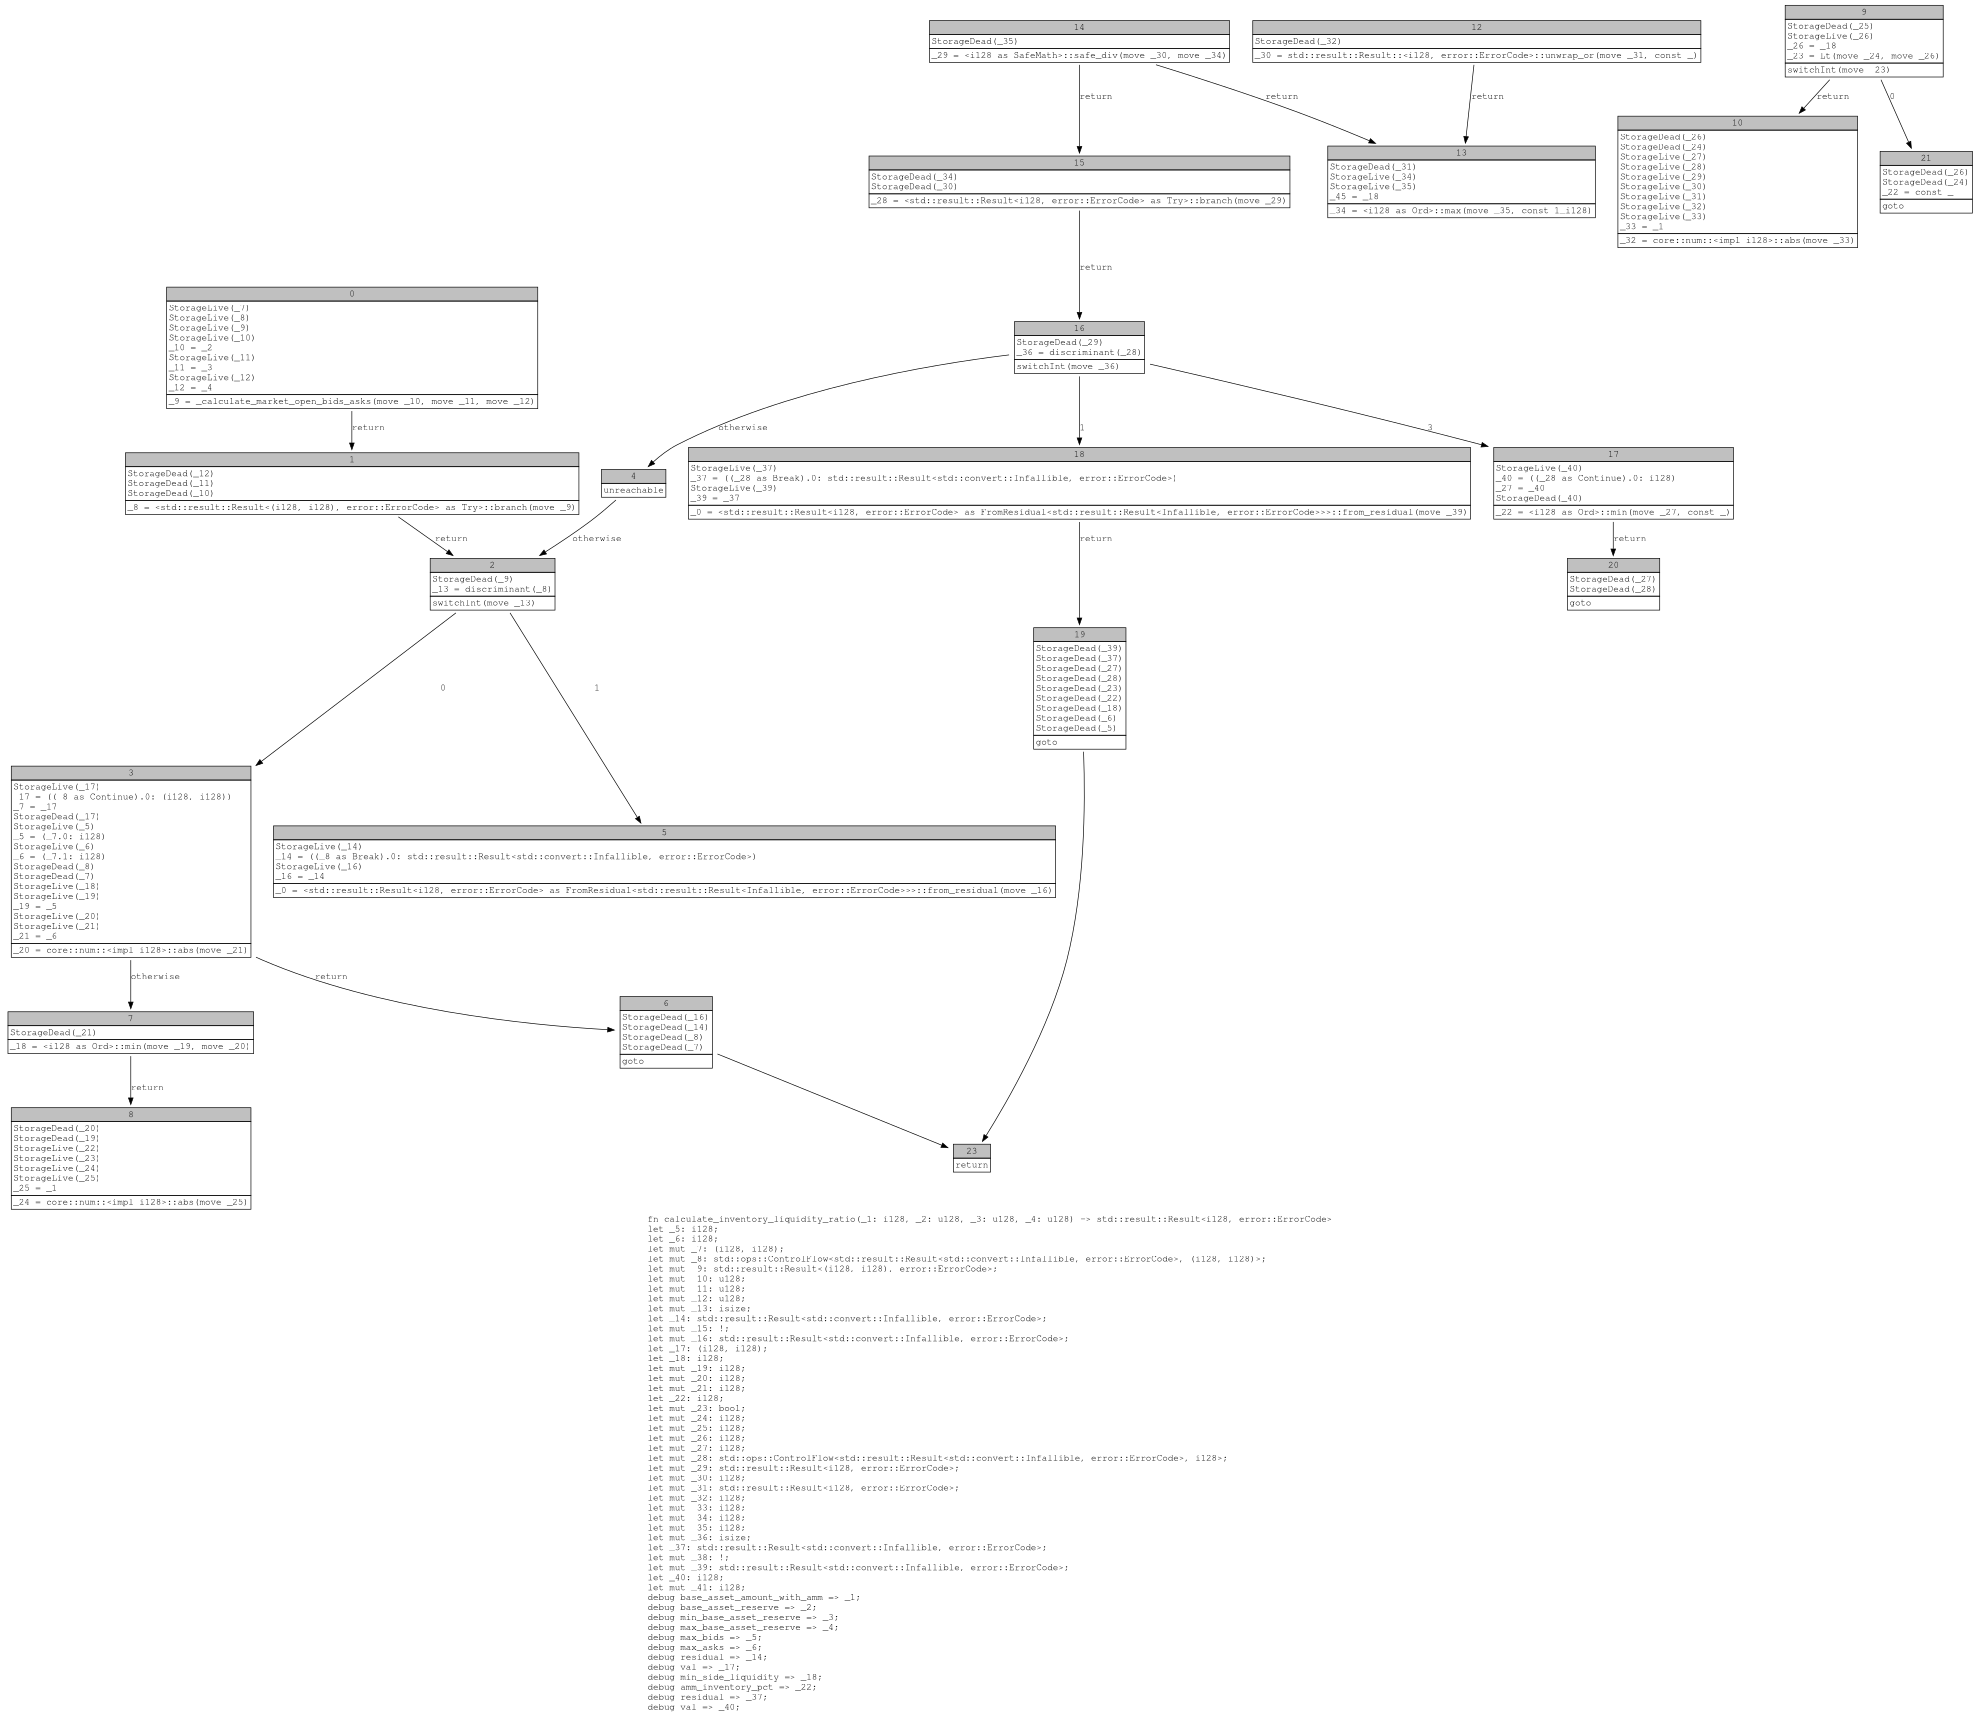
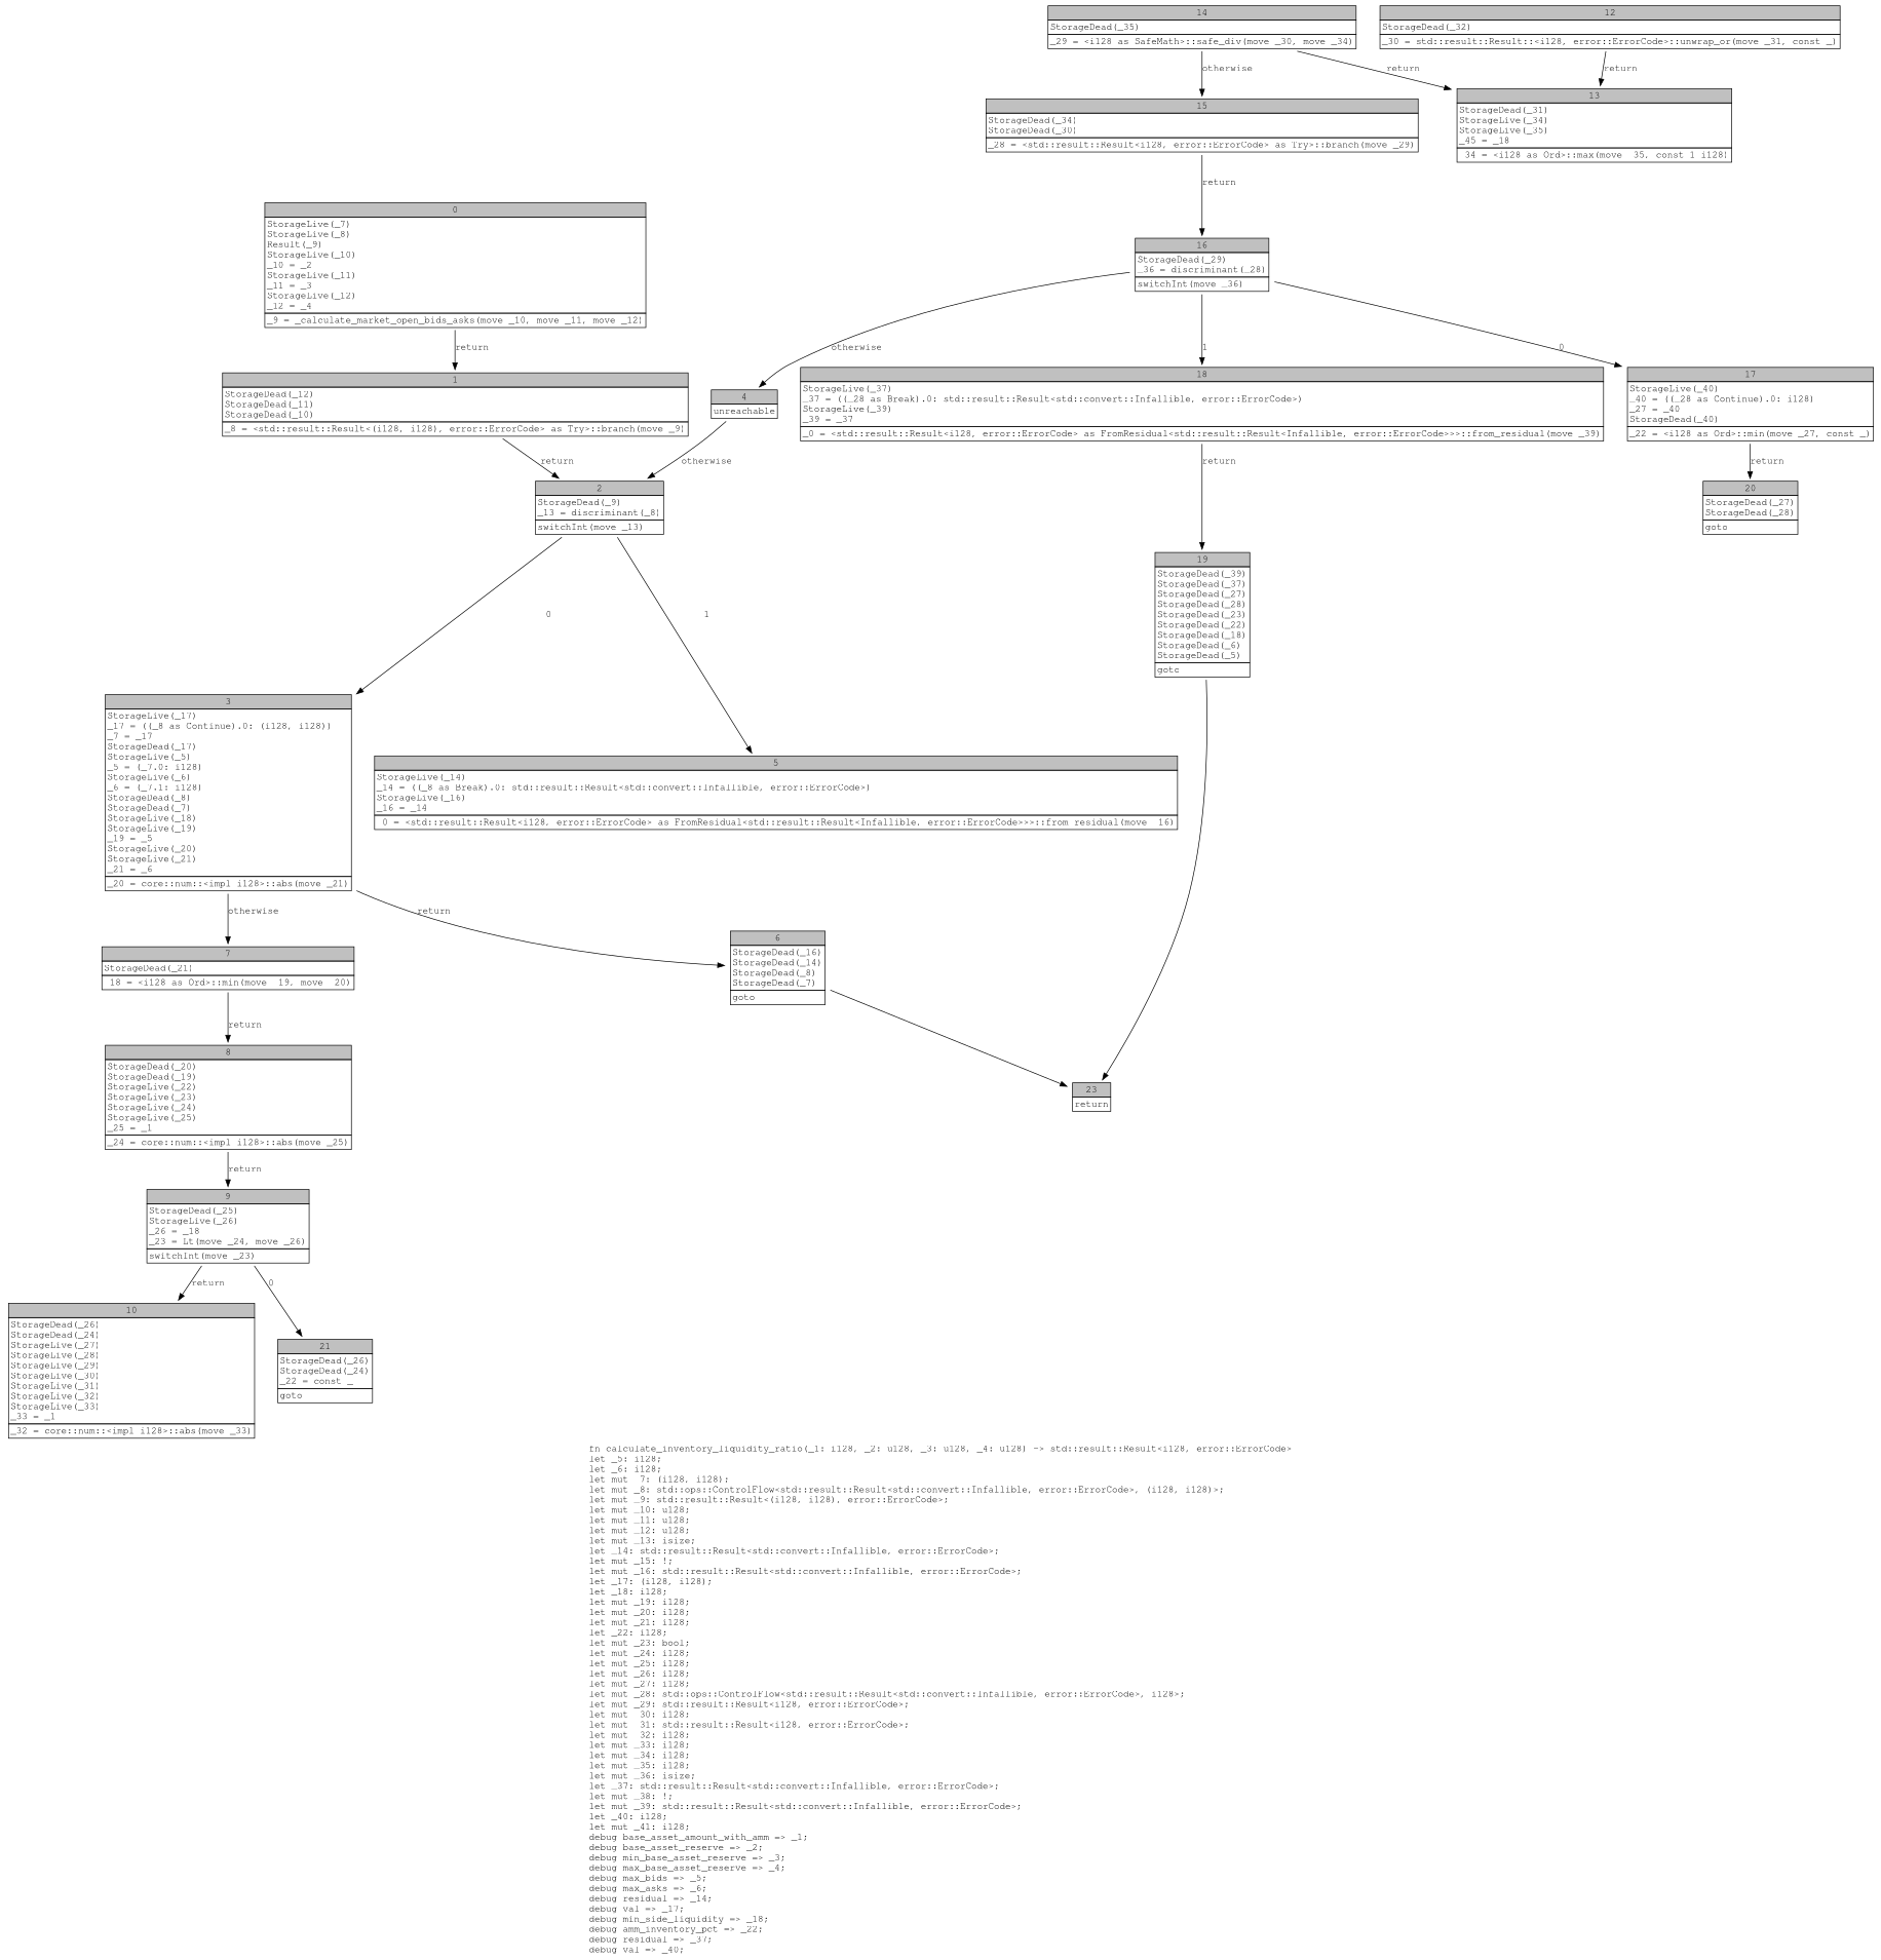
  digraph {
    fontname="Courier, monospace"
    label=<fn calculate_inventory_liquidity_ratio(_1: i128, _2: u128, _3: u128, _4: u128) -&gt; std::result::Result&lt;i128, error::ErrorCode&gt;<br align="left"/>let _5: i128;<br align="left"/>let _6: i128;<br align="left"/>let mut _7: (i128, i128);<br align="left"/>let mut _8: std::ops::ControlFlow&lt;std::result::Result&lt;std::convert::Infallible, error::ErrorCode&gt;, (i128, i128)&gt;;<br align="left"/>let mut _9: std::result::Result&lt;(i128, i128), error::ErrorCode&gt;;<br align="left"/>let mut _10: u128;<br align="left"/>let mut _11: u128;<br align="left"/>let mut _12: u128;<br align="left"/>let mut _13: isize;<br align="left"/>let _14: std::result::Result&lt;std::convert::Infallible, error::ErrorCode&gt;;<br align="left"/>let mut _15: !;<br align="left"/>let mut _16: std::result::Result&lt;std::convert::Infallible, error::ErrorCode&gt;;<br align="left"/>let _17: (i128, i128);<br align="left"/>let _18: i128;<br align="left"/>let mut _19: i128;<br align="left"/>let mut _20: i128;<br align="left"/>let mut _21: i128;<br align="left"/>let _22: i128;<br align="left"/>let mut _23: bool;<br align="left"/>let mut _24: i128;<br align="left"/>let mut _25: i128;<br align="left"/>let mut _26: i128;<br align="left"/>let mut _27: i128;<br align="left"/>let mut _28: std::ops::ControlFlow&lt;std::result::Result&lt;std::convert::Infallible, error::ErrorCode&gt;, i128&gt;;<br align="left"/>let mut _29: std::result::Result&lt;i128, error::ErrorCode&gt;;<br align="left"/>let mut _30: i128;<br align="left"/>let mut _31: std::result::Result&lt;i128, error::ErrorCode&gt;;<br align="left"/>let mut _32: i128;<br align="left"/>let mut _33: i128;<br align="left"/>let mut _34: i128;<br align="left"/>let mut _35: i128;<br align="left"/>let mut _36: isize;<br align="left"/>let _37: std::result::Result&lt;std::convert::Infallible, error::ErrorCode&gt;;<br align="left"/>let mut _38: !;<br align="left"/>let mut _39: std::result::Result&lt;std::convert::Infallible, error::ErrorCode&gt;;<br align="left"/>let _40: i128;<br align="left"/>let mut _41: i128;<br align="left"/>debug base_asset_amount_with_amm =&gt; _1;<br align="left"/>debug base_asset_reserve =&gt; _2;<br align="left"/>debug min_base_asset_reserve =&gt; _3;<br align="left"/>debug max_base_asset_reserve =&gt; _4;<br align="left"/>debug max_bids =&gt; _5;<br align="left"/>debug max_asks =&gt; _6;<br align="left"/>debug residual =&gt; _14;<br align="left"/>debug val =&gt; _17;<br align="left"/>debug min_side_liquidity =&gt; _18;<br align="left"/>debug amm_inventory_pct =&gt; _22;<br align="left"/>debug residual =&gt; _37;<br align="left"/>debug val =&gt; _40;<br align="left"/>>
    node [fontname="Courier, monospace" shape=none]
    edge [fontname="Courier, monospace"]
-   n1 [label=<<table border="0" cellborder="1" cellspacing="0"><tr><td bgcolor="gray" align="center" colspan="1">0</td></tr><tr><td align="left" balign="left">StorageLive(_7)<br/>StorageLive(_8)<br/>StorageLive(_9)<br/>StorageLive(_10)<br/>_10 = _2<br/>StorageLive(_11)<br/>_11 = _3<br/>StorageLive(_12)<br/>_12 = _4<br/></td></tr><tr><td align="left">_9 = _calculate_market_open_bids_asks(move _10, move _11, move _12)</td></tr></table>>]
+   n1 [label=<<table border="0" cellborder="1" cellspacing="0"><tr><td bgcolor="gray" align="center" colspan="1">0</td></tr><tr><td align="left" balign="left">StorageLive(_7)<br/>StorageLive(_8)<br/>Result(_9)<br/>StorageLive(_10)<br/>_10 = _2<br/>StorageLive(_11)<br/>_11 = _3<br/>StorageLive(_12)<br/>_12 = _4<br/></td></tr><tr><td align="left">_9 = _calculate_market_open_bids_asks(move _10, move _11, move _12)</td></tr></table>>]
    n2 [label=<<table border="0" cellborder="1" cellspacing="0"><tr><td bgcolor="gray" align="center" colspan="1">1</td></tr><tr><td align="left" balign="left">StorageDead(_12)<br/>StorageDead(_11)<br/>StorageDead(_10)<br/></td></tr><tr><td align="left">_8 = &lt;std::result::Result&lt;(i128, i128), error::ErrorCode&gt; as Try&gt;::branch(move _9)</td></tr></table>>]
    n3 [label=<<table border="0" cellborder="1" cellspacing="0"><tr><td bgcolor="gray" align="center" colspan="1">2</td></tr><tr><td align="left" balign="left">StorageDead(_9)<br/>_13 = discriminant(_8)<br/></td></tr><tr><td align="left">switchInt(move _13)</td></tr></table>>]
    n4 [label=<<table border="0" cellborder="1" cellspacing="0"><tr><td bgcolor="gray" align="center" colspan="1">3</td></tr><tr><td align="left" balign="left">StorageLive(_17)<br/>_17 = ((_8 as Continue).0: (i128, i128))<br/>_7 = _17<br/>StorageDead(_17)<br/>StorageLive(_5)<br/>_5 = (_7.0: i128)<br/>StorageLive(_6)<br/>_6 = (_7.1: i128)<br/>StorageDead(_8)<br/>StorageDead(_7)<br/>StorageLive(_18)<br/>StorageLive(_19)<br/>_19 = _5<br/>StorageLive(_20)<br/>StorageLive(_21)<br/>_21 = _6<br/></td></tr><tr><td align="left">_20 = core::num::&lt;impl i128&gt;::abs(move _21)</td></tr></table>>]
    n5 [label=<<table border="0" cellborder="1" cellspacing="0"><tr><td bgcolor="gray" align="center" colspan="1">5</td></tr><tr><td align="left" balign="left">StorageLive(_14)<br/>_14 = ((_8 as Break).0: std::result::Result&lt;std::convert::Infallible, error::ErrorCode&gt;)<br/>StorageLive(_16)<br/>_16 = _14<br/></td></tr><tr><td align="left">_0 = &lt;std::result::Result&lt;i128, error::ErrorCode&gt; as FromResidual&lt;std::result::Result&lt;Infallible, error::ErrorCode&gt;&gt;&gt;::from_residual(move _16)</td></tr></table>>]
    n6 [label=<<table border="0" cellborder="1" cellspacing="0"><tr><td bgcolor="gray" align="center" colspan="1">7</td></tr><tr><td align="left" balign="left">StorageDead(_21)<br/></td></tr><tr><td align="left">_18 = &lt;i128 as Ord&gt;::min(move _19, move _20)</td></tr></table>>]
    n7 [label=<<table border="0" cellborder="1" cellspacing="0"><tr><td bgcolor="gray" align="center" colspan="1">6</td></tr><tr><td align="left" balign="left">StorageDead(_16)<br/>StorageDead(_14)<br/>StorageDead(_8)<br/>StorageDead(_7)<br/></td></tr><tr><td align="left">goto</td></tr></table>>]
    n8 [label=<<table border="0" cellborder="1" cellspacing="0"><tr><td bgcolor="gray" align="center" colspan="1">4</td></tr><tr><td align="left">unreachable</td></tr></table>>]
    n9 [label=<<table border="0" cellborder="1" cellspacing="0"><tr><td bgcolor="gray" align="center" colspan="1">8</td></tr><tr><td align="left" balign="left">StorageDead(_20)<br/>StorageDead(_19)<br/>StorageLive(_22)<br/>StorageLive(_23)<br/>StorageLive(_24)<br/>StorageLive(_25)<br/>_25 = _1<br/></td></tr><tr><td align="left">_24 = core::num::&lt;impl i128&gt;::abs(move _25)</td></tr></table>>]
    n10 [label=<<table border="0" cellborder="1" cellspacing="0"><tr><td bgcolor="gray" align="center" colspan="1">23</td></tr><tr><td align="left">return</td></tr></table>>]
    n11 [label=<<table border="0" cellborder="1" cellspacing="0"><tr><td bgcolor="gray" align="center" colspan="1">9</td></tr><tr><td align="left" balign="left">StorageDead(_25)<br/>StorageLive(_26)<br/>_26 = _18<br/>_23 = Lt(move _24, move _26)<br/></td></tr><tr><td align="left">switchInt(move _23)</td></tr></table>>]
    n12 [label=<<table border="0" cellborder="1" cellspacing="0"><tr><td bgcolor="gray" align="center" colspan="1">10</td></tr><tr><td align="left" balign="left">StorageDead(_26)<br/>StorageDead(_24)<br/>StorageLive(_27)<br/>StorageLive(_28)<br/>StorageLive(_29)<br/>StorageLive(_30)<br/>StorageLive(_31)<br/>StorageLive(_32)<br/>StorageLive(_33)<br/>_33 = _1<br/></td></tr><tr><td align="left">_32 = core::num::&lt;impl i128&gt;::abs(move _33)</td></tr></table>>]
    n13 [label=<<table border="0" cellborder="1" cellspacing="0"><tr><td bgcolor="gray" align="center" colspan="1">21</td></tr><tr><td align="left" balign="left">StorageDead(_26)<br/>StorageDead(_24)<br/>_22 = const _<br/></td></tr><tr><td align="left">goto</td></tr></table>>]
    n14 [label=<<table border="0" cellborder="1" cellspacing="0"><tr><td bgcolor="gray" align="center" colspan="1">12</td></tr><tr><td align="left" balign="left">StorageDead(_32)<br/></td></tr><tr><td align="left">_30 = std::result::Result::&lt;i128, error::ErrorCode&gt;::unwrap_or(move _31, const _)</td></tr></table>>]
    n15 [label=<<table border="0" cellborder="1" cellspacing="0"><tr><td bgcolor="gray" align="center" colspan="1">13</td></tr><tr><td align="left" balign="left">StorageDead(_31)<br/>StorageLive(_34)<br/>StorageLive(_35)<br/>_45 = _18<br/></td></tr><tr><td align="left">_34 = &lt;i128 as Ord&gt;::max(move _35, const 1_i128)</td></tr></table>>]
    n16 [label=<<table border="0" cellborder="1" cellspacing="0"><tr><td bgcolor="gray" align="center" colspan="1">14</td></tr><tr><td align="left" balign="left">StorageDead(_35)<br/></td></tr><tr><td align="left">_29 = &lt;i128 as SafeMath&gt;::safe_div(move _30, move _34)</td></tr></table>>]
    n17 [label=<<table border="0" cellborder="1" cellspacing="0"><tr><td bgcolor="gray" align="center" colspan="1">15</td></tr><tr><td align="left" balign="left">StorageDead(_34)<br/>StorageDead(_30)<br/></td></tr><tr><td align="left">_28 = &lt;std::result::Result&lt;i128, error::ErrorCode&gt; as Try&gt;::branch(move _29)</td></tr></table>>]
    n18 [label=<<table border="0" cellborder="1" cellspacing="0"><tr><td bgcolor="gray" align="center" colspan="1">16</td></tr><tr><td align="left" balign="left">StorageDead(_29)<br/>_36 = discriminant(_28)<br/></td></tr><tr><td align="left">switchInt(move _36)</td></tr></table>>]
    n19 [label=<<table border="0" cellborder="1" cellspacing="0"><tr><td bgcolor="gray" align="center" colspan="1">17</td></tr><tr><td align="left" balign="left">StorageLive(_40)<br/>_40 = ((_28 as Continue).0: i128)<br/>_27 = _40<br/>StorageDead(_40)<br/></td></tr><tr><td align="left">_22 = &lt;i128 as Ord&gt;::min(move _27, const _)</td></tr></table>>]
    n20 [label=<<table border="0" cellborder="1" cellspacing="0"><tr><td bgcolor="gray" align="center" colspan="1">18</td></tr><tr><td align="left" balign="left">StorageLive(_37)<br/>_37 = ((_28 as Break).0: std::result::Result&lt;std::convert::Infallible, error::ErrorCode&gt;)<br/>StorageLive(_39)<br/>_39 = _37<br/></td></tr><tr><td align="left">_0 = &lt;std::result::Result&lt;i128, error::ErrorCode&gt; as FromResidual&lt;std::result::Result&lt;Infallible, error::ErrorCode&gt;&gt;&gt;::from_residual(move _39)</td></tr></table>>]
    n21 [label=<<table border="0" cellborder="1" cellspacing="0"><tr><td bgcolor="gray" align="center" colspan="1">20</td></tr><tr><td align="left" balign="left">StorageDead(_27)<br/>StorageDead(_28)<br/></td></tr><tr><td align="left">goto</td></tr></table>>]
    n22 [label=<<table border="0" cellborder="1" cellspacing="0"><tr><td bgcolor="gray" align="center" colspan="1">19</td></tr><tr><td align="left" balign="left">StorageDead(_39)<br/>StorageDead(_37)<br/>StorageDead(_27)<br/>StorageDead(_28)<br/>StorageDead(_23)<br/>StorageDead(_22)<br/>StorageDead(_18)<br/>StorageDead(_6)<br/>StorageDead(_5)<br/></td></tr><tr><td align="left">goto</td></tr></table>>]
    n1 -> n2 [label=return]
    n2 -> n3 [label=return]
    n3 -> n4 [label=0]
    n3 -> n5 [label=1]
    n4 -> n6 [label=otherwise]
    n4 -> n7 [label=return]
    n6 -> n9 [label=return]
    n7 -> n10
    n8 -> n3 [label=otherwise]
+   n9 -> n11 [label=return]
    n11 -> n12 [label=return]
    n11 -> n13 [label=0]
    n14 -> n15 [label=return]
    n16 -> n15 [label=return]
-   n16 -> n17 [label=return]
+   n16 -> n17 [label=otherwise]
    n17 -> n18 [label=return]
    n18 -> n8 [label=otherwise]
-   n18 -> n19 [label=3]
+   n18 -> n19 [label=0]
    n18 -> n20 [label=1]
    n19 -> n21 [label=return]
    n20 -> n22 [label=return]
    n22 -> n10
  }
